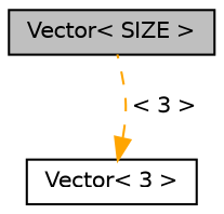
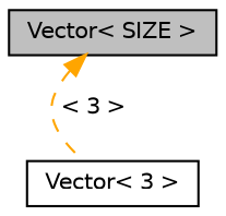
  digraph {
    node [color=black fontname=Helvetica fontsize=10 shape=record style=filled]
    n1 [fillcolor=grey75 fontcolor=black height=0.2 label="Vector\< SIZE \>" width=0.4]
    n2 [fillcolor=white height=0.2 label="Vector\< 3 \>" width=0.4]
-   n2 -> n1 [color=orange dir=back fontname=Helvetica fontsize=10 label=" \< 3 \>" labelfontname=Helvetica labelfontsize=10 style=dashed]
+   n1 -> n2 [color=orange dir=back fontname=Helvetica fontsize=10 label=" \< 3 \>" labelfontname=Helvetica labelfontsize=10 style=dashed]
  }
